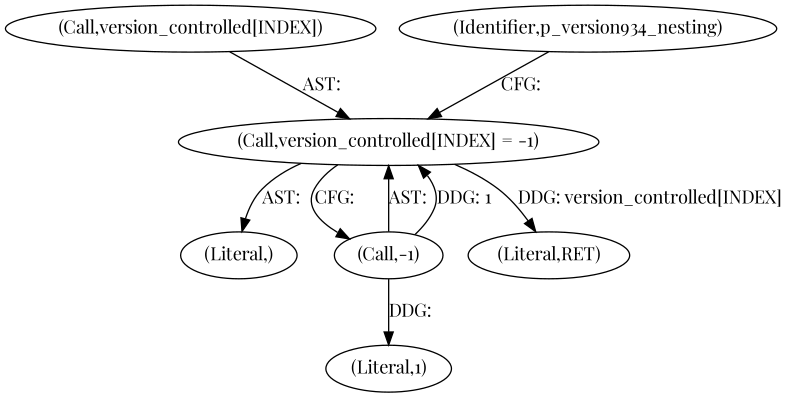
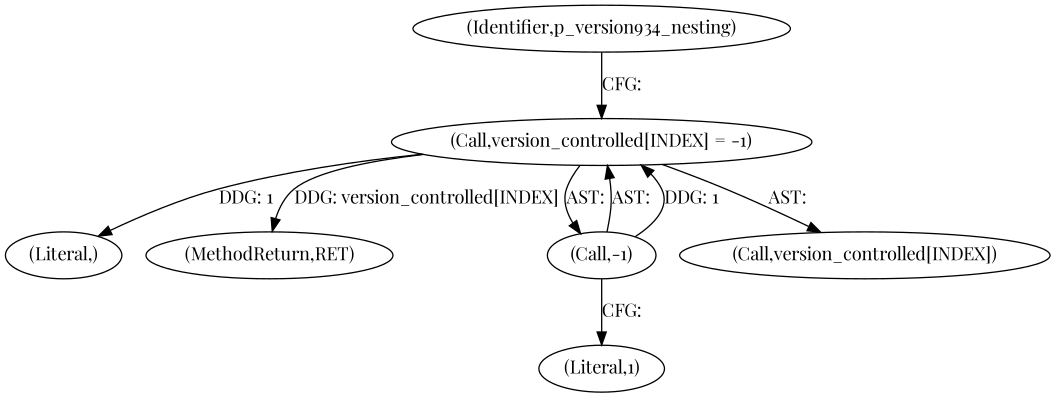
  digraph {
    fontname="Playfair Display"
    node [fontname="Playfair Display"]
    edge [fontname="Playfair Display"]
    n1 [label="(Call,version_controlled[INDEX] = -1)"]
    n2 [label="(Call,-1)"]
    n3 [label="(Literal,)"]
-   n4 [label="(Literal,RET)"]
+   n4 [label="(MethodReturn,RET)"]
    n5 [label="(Literal,1)"]
    n6 [label="(Call,version_controlled[INDEX])"]
    n7 [label="(Identifier,p_version934_nesting)"]
-   n1 -> n2 [label="CFG: "]
-   n1 -> n3 [label="AST: "]
+   n1 -> n2 [label="AST: "]
+   n1 -> n3 [label="DDG: 1"]
    n1 -> n4 [label="DDG: version_controlled[INDEX]"]
    n2 -> n1 [label="AST: "]
    n2 -> n1 [label="DDG: 1"]
-   n2 -> n5 [label="DDG: "]
-   n6 -> n1 [label="AST: "]
+   n2 -> n5 [label="CFG: "]
+   n1 -> n6 [label="AST: "]
    n7 -> n1 [label="CFG: "]
  }
